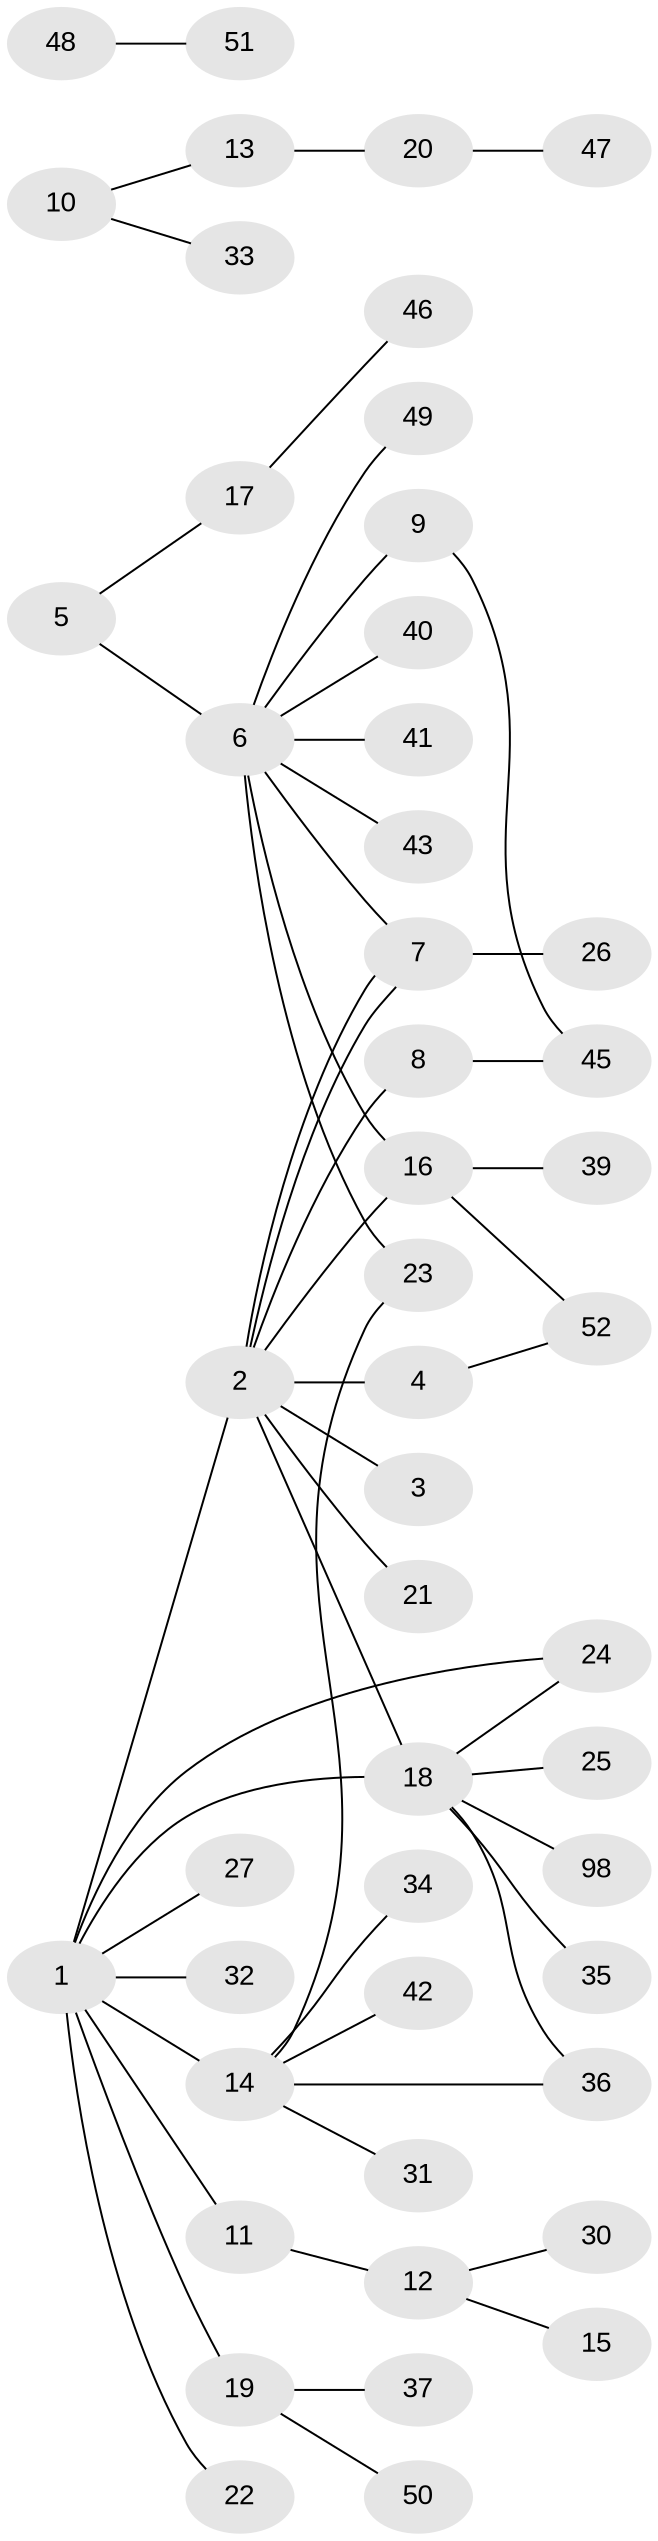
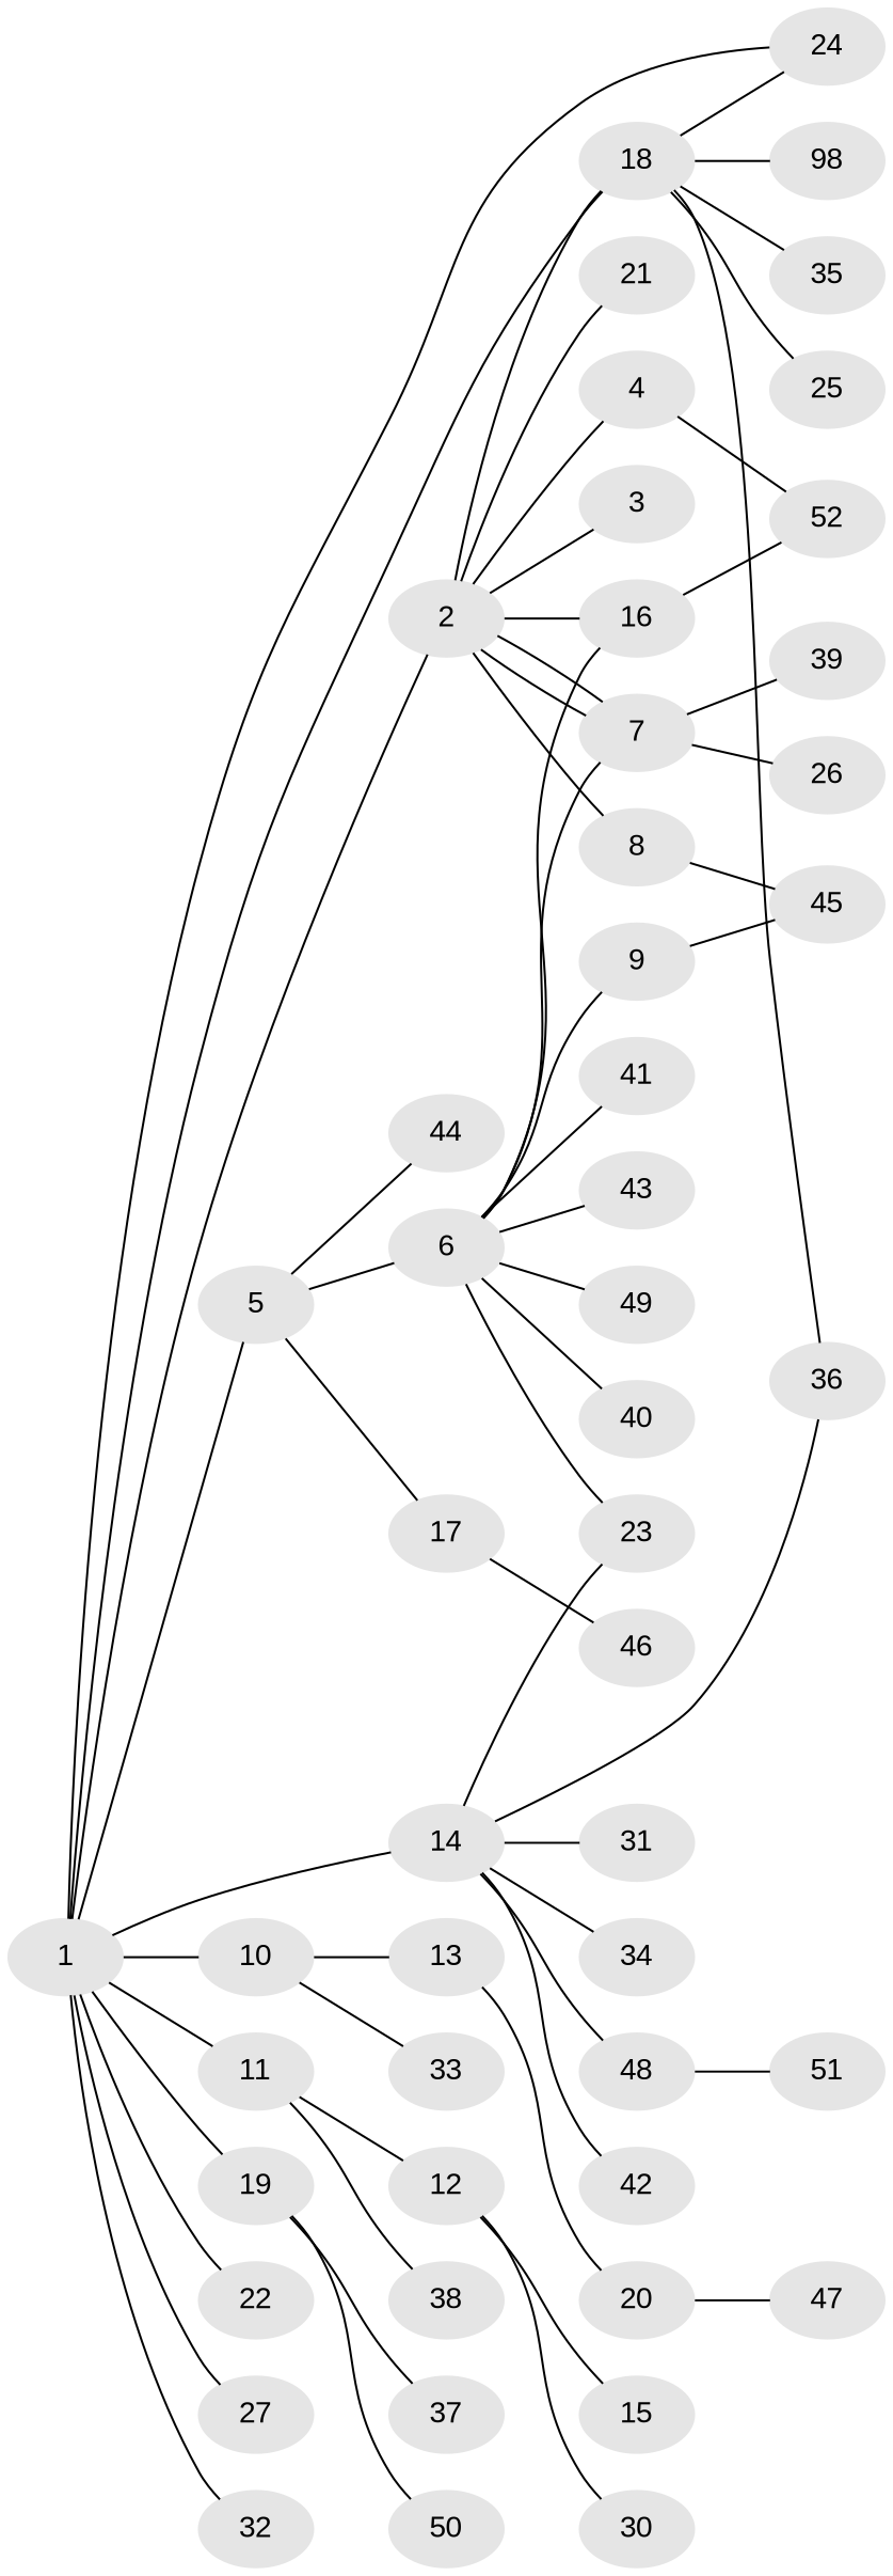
  graph {
    fontname="Liberation Sans"
    rankdir=LR
    node [color=gray90 fontname="Liberation Sans" style=filled]
    edge [fontname="Liberation Sans"]
    1
    2
    5
    10
    11
    14
    18
    19
    22
    24
    27
    32
    3
    4
    7
    8
    16
    21
    6
    17
+   44
    13
    33
    12
+   38
    23
    31
    34
    36
    42
    48
    25
    n33 [label=98]
    35
    37
    50
    52
    26
    39
    45
    9
    40
    41
    43
    49
    46
    20
    15
    30
    47
    51
    1 -- 2
+   1 -- 5
+   1 -- 10
    1 -- 11
    1 -- 14
    1 -- 18
    1 -- 19
    1 -- 22
    1 -- 24
    1 -- 27
    1 -- 32
    2 -- 18
    2 -- 3
    2 -- 4
    2 -- 7
    2 -- 7
    2 -- 8
    2 -- 16
    2 -- 21
    5 -- 6
    5 -- 17
+   5 -- 44
    10 -- 13
    10 -- 33
    11 -- 12
+   11 -- 38
    14 -- 23
    14 -- 31
    14 -- 34
    14 -- 36
    14 -- 42
+   14 -- 48
    18 -- 24
    18 -- 36
    18 -- 25
    18 -- n33
    18 -- 35
    19 -- 37
    19 -- 50
    4 -- 52
    7 -- 26
-   16 -- 39
+   7 -- 39
    8 -- 45
    16 -- 52
    6 -- 7
    6 -- 16
    6 -- 23
    6 -- 9
    6 -- 40
    6 -- 41
    6 -- 43
    6 -- 49
    17 -- 46
    13 -- 20
    12 -- 15
    12 -- 30
    48 -- 51
    9 -- 45
    20 -- 47
  }
